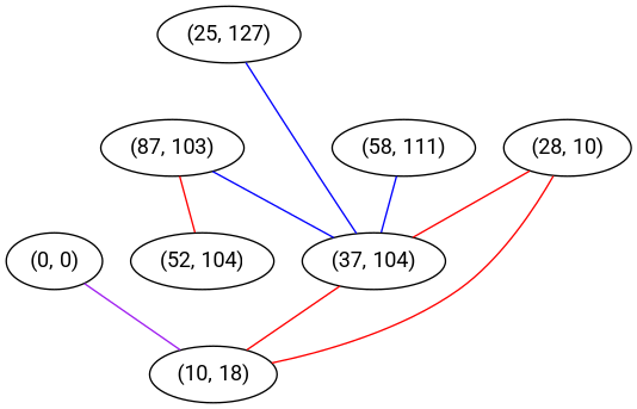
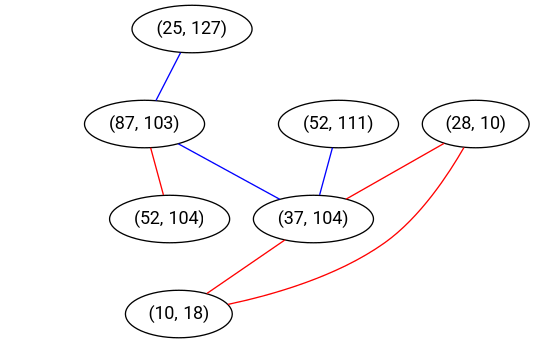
  graph {
    fontname=Roboto
    node [fontname=Roboto]
    edge [color=red fontname=Roboto weight=3]
-   "(0, 0)"
    "(10, 18)"
    "(25, 127)"
    "(37, 104)"
    "(28, 10)"
    n6 [label="(87, 103)"]
    "(52, 104)"
-   "(52, 111)" [label="(58, 111)"]
-   "(0, 0)" -- "(10, 18)" [color=purple weight=4]
-   "(25, 127)" -- "(37, 104)" [color=blue]
+   "(52, 111)"
+   "(25, 127)" -- n6 [color=blue]
    "(37, 104)" -- "(10, 18)" [weight=1]
    "(28, 10)" -- "(10, 18)"
    "(28, 10)" -- "(37, 104)" [weight=1]
    n6 -- "(37, 104)" [color=blue]
    n6 -- "(52, 104)" [weight=1]
    "(52, 111)" -- "(37, 104)" [color=blue]
  }
